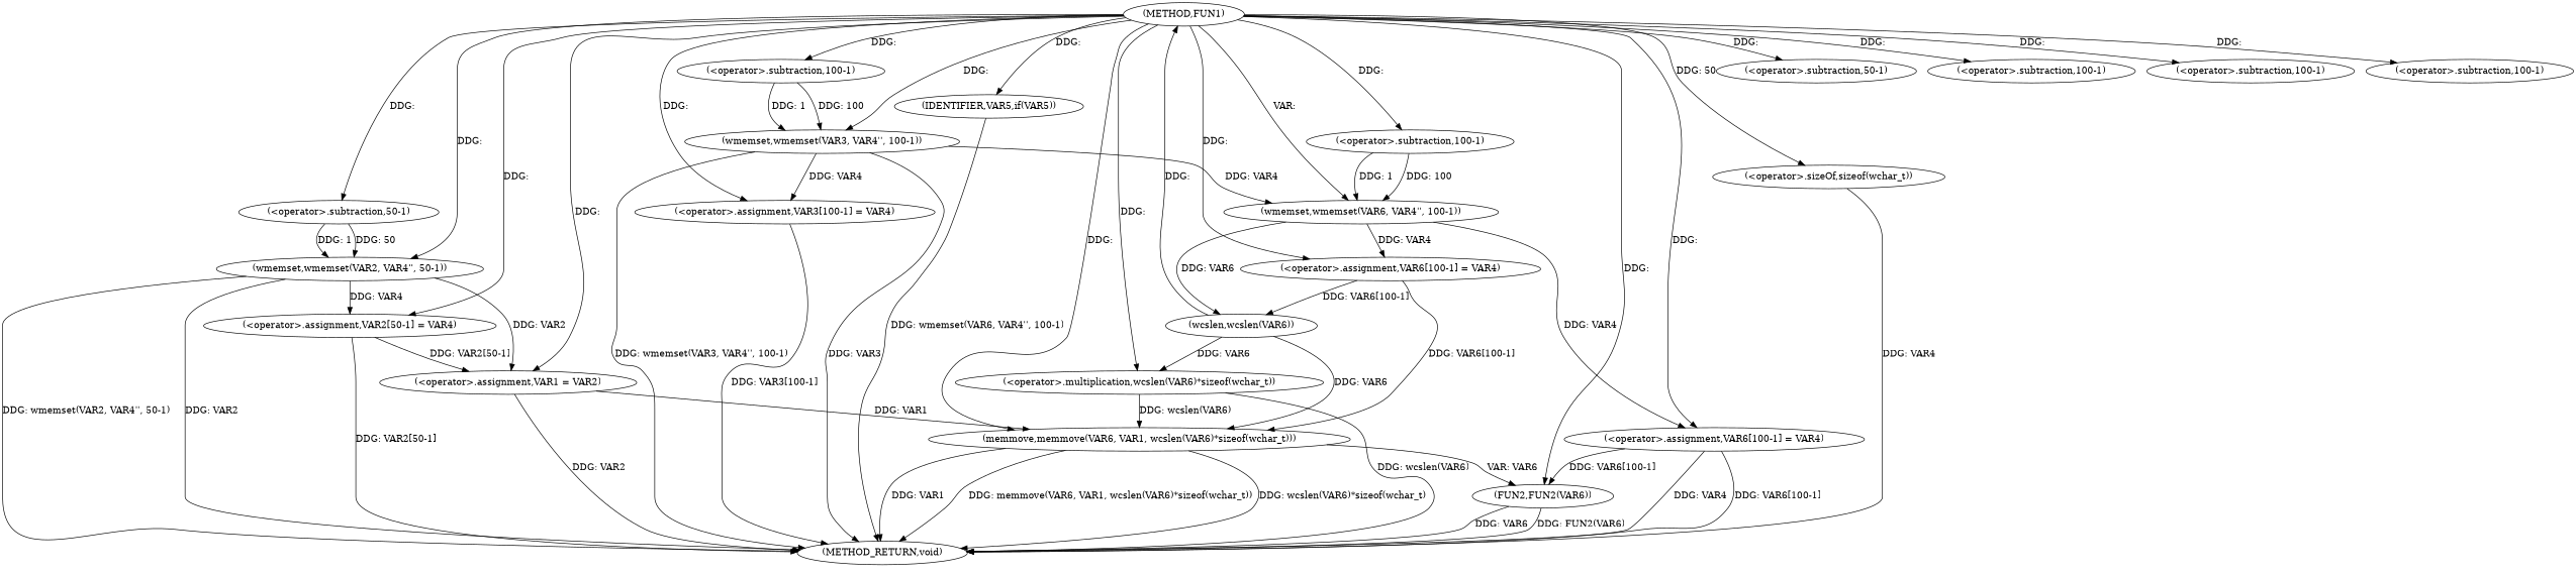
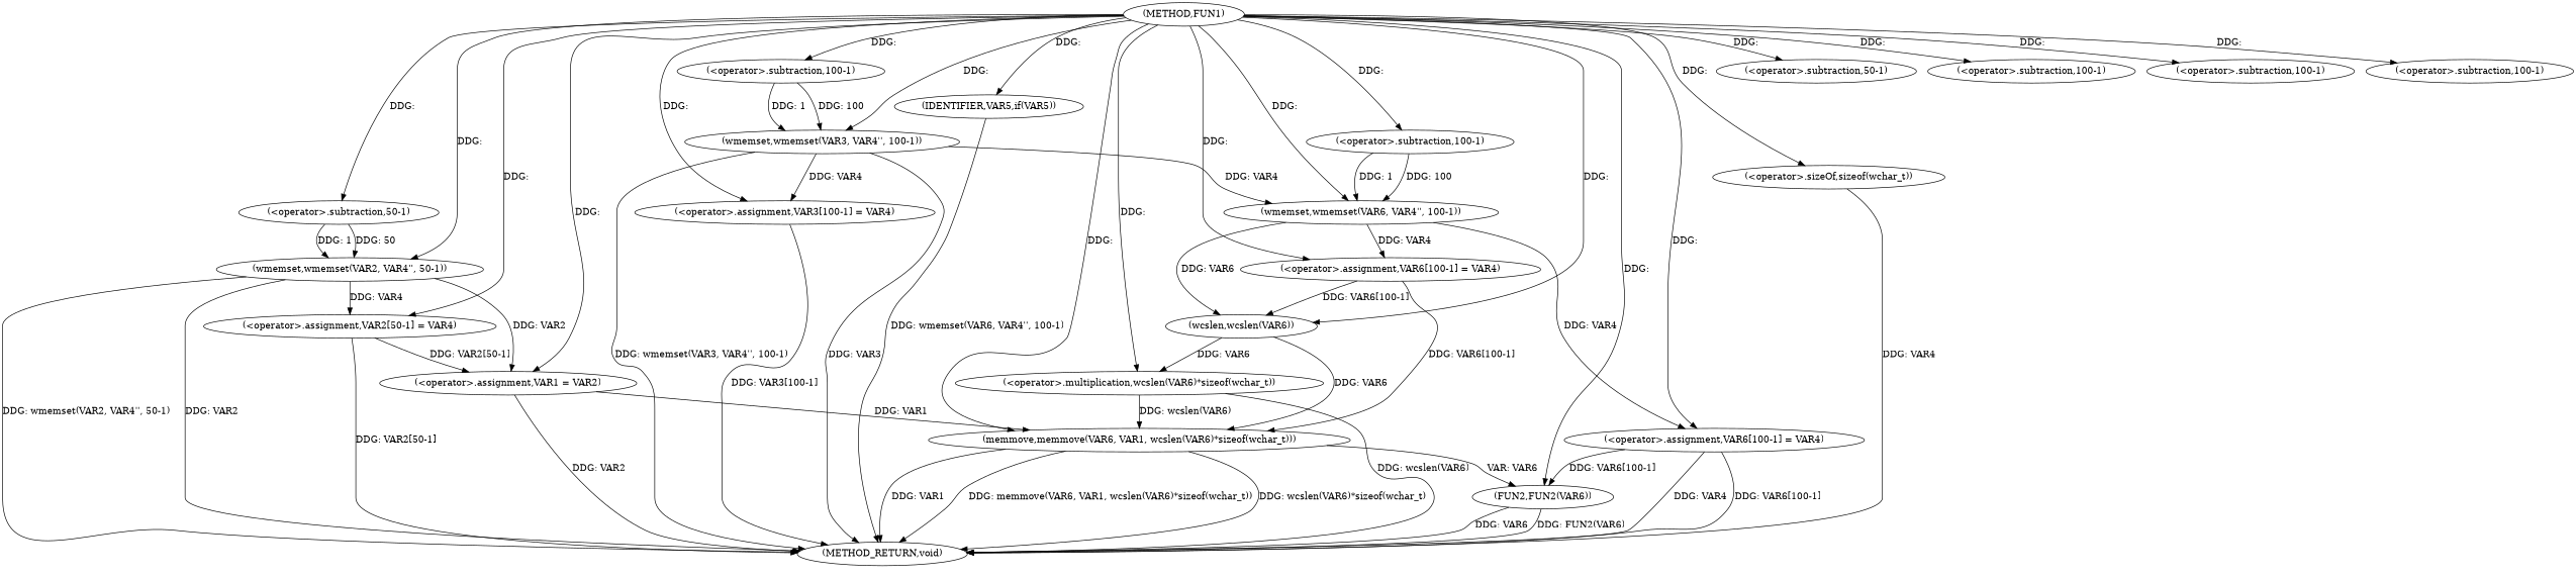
  digraph {
    n1 [label="(METHOD,FUN1)"]
    n2 [label="(wmemset,wmemset(VAR2, VAR4'', 50-1))"]
    n3 [label="(<operator>.subtraction,50-1)"]
    n4 [label="(<operator>.assignment,VAR2[50-1] = VAR4)"]
    n5 [label="(<operator>.subtraction,50-1)"]
    n6 [label="(wmemset,wmemset(VAR3, VAR4'', 100-1))"]
    n7 [label="(<operator>.subtraction,100-1)"]
    n8 [label="(<operator>.assignment,VAR3[100-1] = VAR4)"]
    n9 [label="(<operator>.subtraction,100-1)"]
    n10 [label="(IDENTIFIER,VAR5,if(VAR5))"]
    n11 [label="(<operator>.assignment,VAR1 = VAR2)"]
    n12 [label="(wmemset,wmemset(VAR6, VAR4'', 100-1))"]
    n13 [label="(<operator>.subtraction,100-1)"]
    n14 [label="(<operator>.assignment,VAR6[100-1] = VAR4)"]
    n15 [label="(<operator>.subtraction,100-1)"]
    n16 [label="(memmove,memmove(VAR6, VAR1, wcslen(VAR6)*sizeof(wchar_t)))"]
    n17 [label="(<operator>.multiplication,wcslen(VAR6)*sizeof(wchar_t))"]
    n18 [label="(wcslen,wcslen(VAR6))"]
    n19 [label="(<operator>.sizeOf,sizeof(wchar_t))"]
    n20 [label="(<operator>.assignment,VAR6[100-1] = VAR4)"]
    n21 [label="(<operator>.subtraction,100-1)"]
    n22 [label="(FUN2,FUN2(VAR6))"]
    n23 [label="(METHOD_RETURN,void)"]
    n1 -> n2 [label="DDG: "]
    n1 -> n3 [label="DDG: "]
    n1 -> n4 [label="DDG: "]
    n1 -> n5 [label="DDG: "]
    n1 -> n6 [label="DDG: "]
    n1 -> n7 [label="DDG: "]
    n1 -> n8 [label="DDG: "]
    n1 -> n9 [label="DDG: "]
    n1 -> n10 [label="DDG: "]
    n1 -> n11 [label="DDG: "]
-   n1 -> n12 [label="VAR: "]
+   n1 -> n12 [label="DDG: "]
    n1 -> n13 [label="DDG: "]
    n1 -> n14 [label="DDG: "]
    n1 -> n15 [label="DDG: "]
    n1 -> n16 [label="DDG: "]
    n1 -> n17 [label="DDG: "]
-   n18 -> n1 [label="DDG: "]
-   n1 -> n19 [label="DDG: 50"]
+   n1 -> n18 [label="DDG: "]
+   n1 -> n19 [label="DDG: "]
    n1 -> n20 [label="DDG: "]
    n1 -> n21 [label="DDG: "]
    n1 -> n22 [label="DDG: "]
    n2 -> n4 [label="DDG: VAR4"]
    n2 -> n11 [label="DDG: VAR2"]
    n2 -> n23 [label="DDG: wmemset(VAR2, VAR4'', 50-1)"]
    n2 -> n23 [label="DDG: VAR2"]
    n3 -> n2 [label="DDG: 50"]
    n3 -> n2 [label="DDG: 1"]
    n4 -> n11 [label="DDG: VAR2[50-1]"]
    n4 -> n23 [label="DDG: VAR2[50-1]"]
    n6 -> n8 [label="DDG: VAR4"]
    n6 -> n12 [label="DDG: VAR4"]
    n6 -> n23 [label="DDG: wmemset(VAR3, VAR4'', 100-1)"]
    n6 -> n23 [label="DDG: VAR3"]
    n7 -> n6 [label="DDG: 100"]
    n7 -> n6 [label="DDG: 1"]
    n8 -> n23 [label="DDG: VAR3[100-1]"]
    n10 -> n23 [label="DDG: wmemset(VAR6, VAR4'', 100-1)"]
    n11 -> n16 [label="DDG: VAR1"]
    n11 -> n23 [label="DDG: VAR2"]
    n12 -> n14 [label="DDG: VAR4"]
    n12 -> n18 [label="DDG: VAR6"]
    n12 -> n20 [label="DDG: VAR4"]
    n13 -> n12 [label="DDG: 100"]
    n13 -> n12 [label="DDG: 1"]
    n14 -> n16 [label="DDG: VAR6[100-1]"]
    n14 -> n18 [label="DDG: VAR6[100-1]"]
    n16 -> n22 [label="VAR: VAR6"]
    n16 -> n23 [label="DDG: VAR1"]
    n16 -> n23 [label="DDG: memmove(VAR6, VAR1, wcslen(VAR6)*sizeof(wchar_t))"]
    n16 -> n23 [label="DDG: wcslen(VAR6)*sizeof(wchar_t)"]
    n17 -> n16 [label="DDG: wcslen(VAR6)"]
    n17 -> n23 [label="DDG: wcslen(VAR6)"]
    n18 -> n16 [label="DDG: VAR6"]
    n18 -> n17 [label="DDG: VAR6"]
    n19 -> n23 [label="DDG: VAR4"]
    n20 -> n22 [label="DDG: VAR6[100-1]"]
    n20 -> n23 [label="DDG: VAR4"]
    n20 -> n23 [label="DDG: VAR6[100-1]"]
    n22 -> n23 [label="DDG: VAR6"]
    n22 -> n23 [label="DDG: FUN2(VAR6)"]
  }
